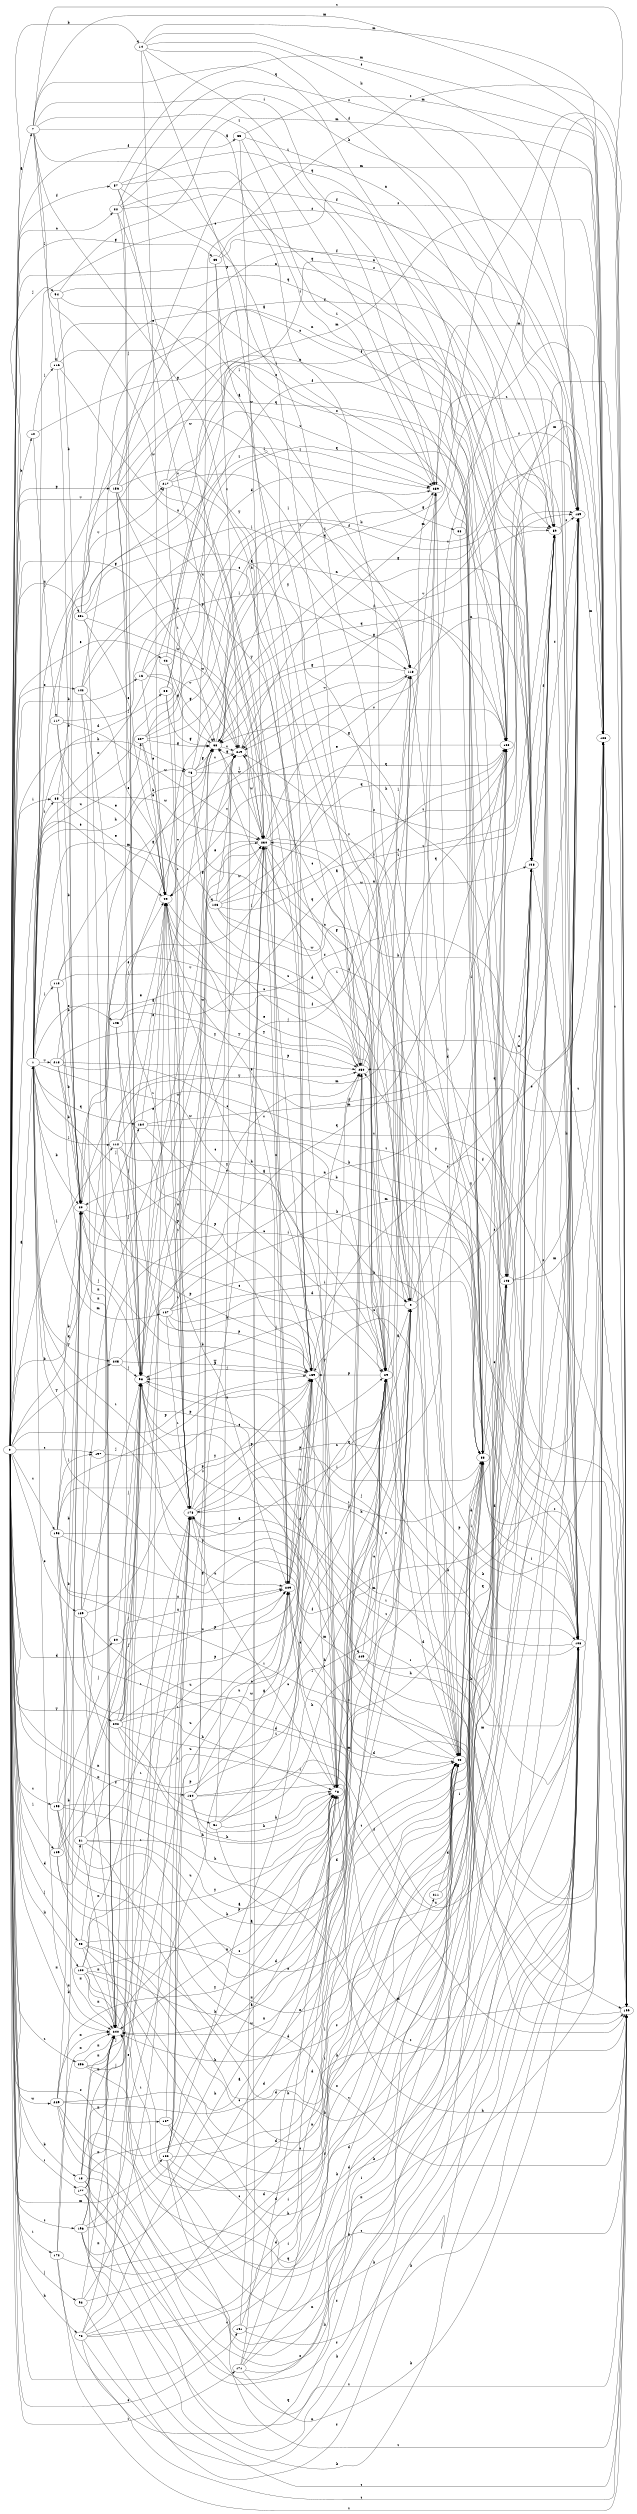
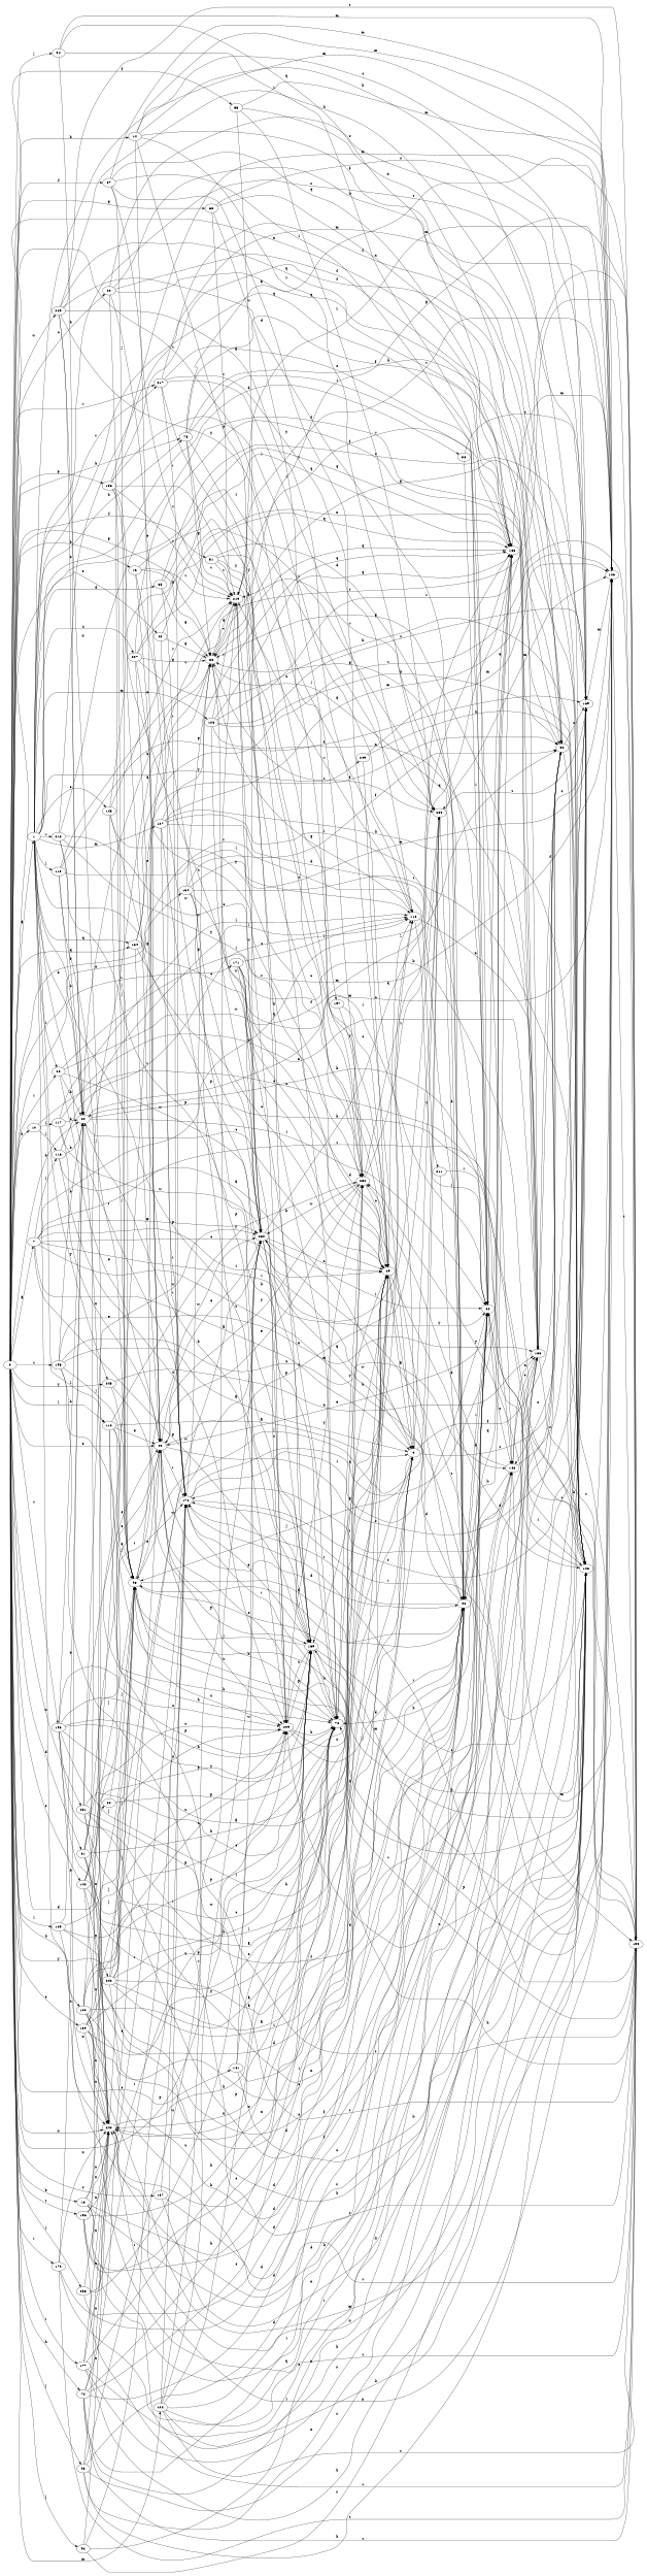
  strict digraph {
    rankdir=LR
    0
    1
    7
    10
    14
    16
    18
    20
    22
    30
    31
    42
    49
    51
    55
    57
    63
    68
    72
    75
    85
    92
    93
    94
    100
    109
    112
    122
    134
    138
    139
    141
    142
    156
    159
    164
    171
    172
    177
    187
    193
    195
    196
    197
    211
    217
    229
    231
    240
    242
    245
    256
    29
    35
    38
    113
    126
    127
    128
    145
    168
    178
    189
    207
    218
    249
    259
    9
    88
    116
    199
    230
    117
    148
    59
    108
    219
    250
    98
    40
    118
    78
    209
    0 -> 1 [label=a]
    0 -> 7 [label=a]
    0 -> 10 [label=b]
    0 -> 14 [label=b]
    0 -> 16 [label=b]
    0 -> 18 [label=b]
    0 -> 20 [label=b]
    0 -> 22 [label=c]
    0 -> 30 [label=d]
    0 -> 31 [label=d]
    0 -> 42 [label=e]
    0 -> 49 [label=e]
    0 -> 51 [label=f]
    0 -> 55 [label=f]
    0 -> 57 [label=f]
    0 -> 63 [label=g]
    0 -> 68 [label=g]
    0 -> 72 [label=h]
    0 -> 75 [label=h]
    0 -> 85 [label=i]
    0 -> 92 [label=j]
    0 -> 93 [label=j]
    0 -> 94 [label=j]
    0 -> 100 [label=k]
    0 -> 109 [label=l]
    0 -> 112 [label=l]
    0 -> 122 [label=m]
    0 -> 134 [label=n]
    0 -> 138 [label=n]
    0 -> 139 [label=o]
    0 -> 141 [label=o]
    0 -> 142 [label=o]
    0 -> 156 [label=p]
    0 -> 159 [label=p]
    0 -> 164 [label=q]
    0 -> 171 [label=r]
    0 -> 172 [label=r]
    0 -> 177 [label=r]
    0 -> 187 [label=s]
    0 -> 193 [label=t]
    0 -> 195 [label=t]
    0 -> 196 [label=t]
    0 -> 197 [label=t]
    0 -> 211 [label=v]
    0 -> 217 [label=v]
    0 -> 229 [label=w]
    0 -> 231 [label=x]
    0 -> 240 [label=x]
    0 -> 242 [label=y]
    0 -> 245 [label=y]
    0 -> 256 [label=z]
    1 -> 20 [label=b]
    1 -> 75 [label=h]
    1 -> 85 [label=i]
    1 -> 112 [label=l]
    1 -> 159 [label=p]
    1 -> 164 [label=q]
    1 -> 217 [label=v]
    1 -> 240 [label=x]
    1 -> 245 [label=y]
    1 -> 29 [label=c]
    1 -> 35 [label=d]
    1 -> 38 [label=d]
    1 -> 113 [label=l]
    1 -> 126 [label=m]
    1 -> 127 [label=m]
    1 -> 128 [label=m]
    1 -> 145 [label=o]
    1 -> 168 [label=q]
    1 -> 178 [label=r]
    1 -> 189 [label=s]
    1 -> 207 [label=u]
    1 -> 218 [label=v]
    1 -> 249 [label=y]
    1 -> 259 [label=z]
    7 -> 159 [label=p]
    7 -> 29 [label=c]
    7 -> 128 [label=m]
    7 -> 168 [label=q]
    7 -> 259 [label=z]
    7 -> 9 [label=a]
    7 -> 88 [label=i]
    7 -> 116 [label=l]
    7 -> 199 [label=t]
    7 -> 230 [label=w]
    10 -> 116 [label=l]
    10 -> 117 [label=l]
    10 -> 148 [label=o]
    14 -> 49 [label=e]
    14 -> 159 [label=p]
    14 -> 128 [label=m]
    14 -> 189 [label=s]
    14 -> 259 [label=z]
    14 -> 59 [label=f]
    14 -> 108 [label=k]
    16 -> 49 [label=e]
    16 -> 68 [label=g]
    16 -> 230 [label=w]
    16 -> 219 [label=v]
    16 -> 250 [label=y]
    18 -> 138 [label=n]
    18 -> 240 [label=x]
    18 -> 189 [label=s]
    18 -> 108 [label=k]
    18 -> 98 [label=j]
    18 -> 40 [label=d]
    20 -> 240 [label=x]
    20 -> 29 [label=c]
    20 -> 128 [label=m]
    20 -> 88 [label=i]
    20 -> 108 [label=k]
    20 -> 118 [label=l]
    22 -> 168 [label=q]
    22 -> 189 [label=s]
    22 -> 230 [label=w]
    22 -> 59 [label=f]
    22 -> 108 [label=k]
    22 -> 98 [label=j]
    30 -> 159 [label=p]
    30 -> 98 [label=j]
    31 -> 49 [label=e]
    31 -> 68 [label=g]
    31 -> 240 [label=x]
    31 -> 9 [label=a]
    31 -> 108 [label=k]
    31 -> 78 [label=h]
    31 -> 209 [label=u]
    42 -> 68 [label=g]
    42 -> 178 [label=r]
    42 -> 259 [label=z]
    49 -> 178 [label=r]
    49 -> 189 [label=s]
    49 -> 259 [label=z]
    49 -> 250 [label=y]
    49 -> 40 [label=d]
    49 -> 78 [label=h]
    49 -> 209 [label=u]
    51 -> 29 [label=c]
    51 -> 219 [label=v]
    51 -> 40 [label=d]
    51 -> 118 [label=l]
    51 -> 78 [label=h]
    55 -> 138 [label=n]
    55 -> 128 [label=m]
    55 -> 259 [label=z]
    55 -> 230 [label=w]
    57 -> 128 [label=m]
    57 -> 168 [label=q]
    57 -> 9 [label=a]
    57 -> 88 [label=i]
    57 -> 219 [label=v]
    57 -> 98 [label=j]
    63 -> 138 [label=n]
    63 -> 189 [label=s]
    63 -> 219 [label=v]
    63 -> 250 [label=y]
    68 -> 20 [label=b]
    68 -> 168 [label=q]
    68 -> 259 [label=z]
    68 -> 230 [label=w]
    68 -> 219 [label=v]
    72 -> 49 [label=e]
    72 -> 138 [label=n]
    72 -> 240 [label=x]
    72 -> 29 [label=c]
    72 -> 88 [label=i]
    72 -> 199 [label=t]
    72 -> 40 [label=d]
    72 -> 78 [label=h]
    75 -> 68 [label=g]
    75 -> 29 [label=c]
    75 -> 88 [label=i]
    75 -> 199 [label=t]
    75 -> 59 [label=f]
    75 -> 108 [label=k]
    75 -> 219 [label=v]
    85 -> 20 [label=b]
    85 -> 49 [label=e]
    85 -> 128 [label=m]
    85 -> 230 [label=w]
    85 -> 59 [label=f]
    92 -> 240 [label=x]
    92 -> 178 [label=r]
    92 -> 189 [label=s]
    92 -> 88 [label=i]
    93 -> 138 [label=n]
    93 -> 240 [label=x]
    93 -> 189 [label=s]
    93 -> 230 [label=w]
    93 -> 108 [label=k]
    93 -> 40 [label=d]
    94 -> 20 [label=b]
    94 -> 128 [label=m]
    94 -> 168 [label=q]
    94 -> 88 [label=i]
    100 -> 240 [label=x]
    100 -> 29 [label=c]
    100 -> 178 [label=r]
    100 -> 9 [label=a]
    100 -> 199 [label=t]
    100 -> 148 [label=o]
    100 -> 59 [label=f]
    100 -> 209 [label=u]
    109 -> 20 [label=b]
    109 -> 159 [label=p]
    109 -> 108 [label=k]
    109 -> 250 [label=y]
    109 -> 209 [label=u]
    112 -> 49 [label=e]
    112 -> 9 [label=a]
    112 -> 199 [label=t]
    112 -> 108 [label=k]
    112 -> 250 [label=y]
    112 -> 98 [label=j]
    112 -> 78 [label=h]
    122 -> 159 [label=p]
    122 -> 178 [label=r]
    122 -> 88 [label=i]
    122 -> 199 [label=t]
    122 -> 230 [label=w]
    122 -> 108 [label=k]
    122 -> 219 [label=v]
    122 -> 40 [label=d]
    134 -> 68 [label=g]
    134 -> 29 [label=c]
    134 -> 128 [label=m]
    134 -> 199 [label=t]
    134 -> 59 [label=f]
    134 -> 78 [label=h]
    134 -> 209 [label=u]
    138 -> 68 [label=g]
    138 -> 189 [label=s]
    138 -> 199 [label=t]
    138 -> 148 [label=o]
    138 -> 59 [label=f]
    138 -> 40 [label=d]
    139 -> 68 [label=g]
    139 -> 159 [label=p]
    139 -> 240 [label=x]
    139 -> 128 [label=m]
    139 -> 199 [label=t]
    139 -> 230 [label=w]
    139 -> 98 [label=j]
    139 -> 40 [label=d]
    141 -> 230 [label=w]
    141 -> 108 [label=k]
    141 -> 40 [label=d]
    141 -> 78 [label=h]
    142 -> 49 [label=e]
    142 -> 159 [label=p]
    142 -> 240 [label=x]
    142 -> 9 [label=a]
    142 -> 148 [label=o]
    142 -> 98 [label=j]
    156 -> 128 [label=m]
    156 -> 178 [label=r]
    156 -> 59 [label=f]
    156 -> 219 [label=v]
    156 -> 250 [label=y]
    156 -> 98 [label=j]
    156 -> 118 [label=l]
    156 -> 209 [label=u]
    159 -> 20 [label=b]
    159 -> 189 [label=s]
    159 -> 108 [label=k]
    159 -> 98 [label=j]
    159 -> 78 [label=h]
    159 -> 209 [label=u]
    164 -> 49 [label=e]
    164 -> 29 [label=c]
    164 -> 199 [label=t]
    164 -> 59 [label=f]
    171 -> 88 [label=i]
    171 -> 230 [label=w]
    171 -> 108 [label=k]
    171 -> 40 [label=d]
    171 -> 118 [label=l]
    171 -> 78 [label=h]
    172 -> 20 [label=b]
    172 -> 240 [label=x]
    172 -> 168 [label=q]
    172 -> 199 [label=t]
    172 -> 40 [label=d]
    177 -> 240 [label=x]
    177 -> 178 [label=r]
    177 -> 189 [label=s]
    177 -> 148 [label=o]
    177 -> 108 [label=k]
    177 -> 78 [label=h]
    187 -> 178 [label=r]
    187 -> 148 [label=o]
    187 -> 108 [label=k]
    193 -> 20 [label=b]
    193 -> 159 [label=p]
    193 -> 240 [label=x]
    193 -> 9 [label=a]
    193 -> 199 [label=t]
    193 -> 59 [label=f]
    193 -> 250 [label=y]
-   193 -> 197 [label=l]
+   193 -> 118 [label=l]
    193 -> 78 [label=h]
    193 -> 209 [label=u]
    195 -> 20 [label=b]
    195 -> 138 [label=n]
    195 -> 9 [label=a]
    195 -> 199 [label=t]
    195 -> 148 [label=o]
    195 -> 98 [label=j]
    195 -> 78 [label=h]
    196 -> 240 [label=x]
    196 -> 29 [label=c]
    196 -> 199 [label=t]
    196 -> 98 [label=j]
    196 -> 40 [label=d]
    196 -> 78 [label=h]
    196 -> 209 [label=u]
    197 -> 29 [label=c]
    197 -> 250 [label=y]
    211 -> 88 [label=i]
    211 -> 40 [label=d]
    217 -> 178 [label=r]
    217 -> 259 [label=z]
    217 -> 148 [label=o]
    217 -> 59 [label=f]
    217 -> 118 [label=l]
    217 -> 78 [label=h]
    229 -> 20 [label=b]
    229 -> 240 [label=x]
    229 -> 168 [label=q]
    229 -> 9 [label=a]
    229 -> 199 [label=t]
    229 -> 108 [label=k]
    229 -> 250 [label=y]
    229 -> 40 [label=d]
    231 -> 49 [label=e]
    231 -> 138 [label=n]
    231 -> 240 [label=x]
    231 -> 29 [label=c]
    231 -> 230 [label=w]
    231 -> 59 [label=f]
    231 -> 118 [label=l]
    240 -> 98 [label=j]
    240 -> 40 [label=d]
    240 -> 78 [label=h]
    242 -> 159 [label=p]
    242 -> 29 [label=c]
    242 -> 259 [label=z]
    242 -> 9 [label=a]
    242 -> 88 [label=i]
    242 -> 230 [label=w]
    242 -> 98 [label=j]
    242 -> 78 [label=h]
    242 -> 209 [label=u]
    245 -> 138 [label=n]
    245 -> 159 [label=p]
    245 -> 98 [label=j]
    256 -> 240 [label=x]
    256 -> 178 [label=r]
    256 -> 40 [label=d]
    256 -> 209 [label=u]
    29 -> 159 [label=p]
    29 -> 240 [label=x]
    29 -> 9 [label=a]
    29 -> 108 [label=k]
    29 -> 40 [label=d]
    29 -> 118 [label=l]
    29 -> 78 [label=h]
    35 -> 68 [label=g]
    35 -> 168 [label=q]
    35 -> 178 [label=r]
    35 -> 189 [label=s]
    38 -> 189 [label=s]
    38 -> 88 [label=i]
    113 -> 20 [label=b]
    113 -> 189 [label=s]
    113 -> 199 [label=t]
    113 -> 98 [label=j]
    113 -> 118 [label=l]
    126 -> 138 [label=n]
    126 -> 168 [label=q]
    126 -> 189 [label=s]
    126 -> 199 [label=t]
    126 -> 230 [label=w]
    126 -> 108 [label=k]
    126 -> 219 [label=v]
    127 -> 159 [label=p]
    127 -> 128 [label=m]
    127 -> 168 [label=q]
    127 -> 178 [label=r]
    127 -> 88 [label=i]
    127 -> 108 [label=k]
    127 -> 40 [label=d]
    128 -> 159 [label=p]
    128 -> 240 [label=x]
    128 -> 199 [label=t]
    128 -> 219 [label=v]
    145 -> 159 [label=p]
    145 -> 168 [label=q]
    145 -> 219 [label=v]
    145 -> 250 [label=y]
    145 -> 98 [label=j]
    168 -> 49 [label=e]
    168 -> 128 [label=m]
    168 -> 219 [label=v]
    178 -> 68 [label=g]
    178 -> 159 [label=p]
    178 -> 168 [label=q]
    178 -> 189 [label=s]
    178 -> 88 [label=i]
    189 -> 68 [label=g]
    189 -> 128 [label=m]
    189 -> 259 [label=z]
    207 -> 49 [label=e]
    207 -> 68 [label=g]
    207 -> 138 [label=n]
    207 -> 29 [label=c]
    207 -> 168 [label=q]
    207 -> 59 [label=f]
    207 -> 108 [label=k]
    218 -> 20 [label=b]
    218 -> 159 [label=p]
    218 -> 29 [label=c]
    218 -> 128 [label=m]
    218 -> 59 [label=f]
    218 -> 250 [label=y]
    249 -> 29 [label=c]
    249 -> 128 [label=m]
    249 -> 108 [label=k]
    259 -> 128 [label=m]
    259 -> 98 [label=j]
    259 -> 40 [label=d]
    9 -> 240 [label=x]
    9 -> 189 [label=s]
    9 -> 259 [label=z]
    9 -> 59 [label=f]
    9 -> 98 [label=j]
    88 -> 68 [label=g]
    88 -> 168 [label=q]
    88 -> 199 [label=t]
    88 -> 148 [label=o]
    88 -> 40 [label=d]
    88 -> 78 [label=h]
    116 -> 20 [label=b]
    116 -> 9 [label=a]
    116 -> 118 [label=l]
    116 -> 209 [label=u]
    199 -> 68 [label=g]
    199 -> 178 [label=r]
    199 -> 78 [label=h]
    230 -> 49 [label=e]
    230 -> 159 [label=p]
    230 -> 29 [label=c]
    230 -> 168 [label=q]
    230 -> 9 [label=a]
    230 -> 88 [label=i]
    230 -> 199 [label=t]
    230 -> 209 [label=u]
    117 -> 20 [label=b]
    117 -> 49 [label=e]
    117 -> 138 [label=n]
    117 -> 230 [label=w]
    117 -> 118 [label=l]
    148 -> 138 [label=n]
    148 -> 128 [label=m]
    148 -> 178 [label=r]
    148 -> 189 [label=s]
    148 -> 250 [label=y]
    59 -> 189 [label=s]
    59 -> 148 [label=o]
    59 -> 108 [label=k]
    108 -> 20 [label=b]
    108 -> 240 [label=x]
    108 -> 178 [label=r]
    108 -> 88 [label=i]
    108 -> 250 [label=y]
    108 -> 98 [label=j]
    108 -> 209 [label=u]
    219 -> 68 [label=g]
    219 -> 29 [label=c]
    219 -> 128 [label=m]
    219 -> 230 [label=w]
    250 -> 49 [label=e]
    250 -> 29 [label=c]
    250 -> 168 [label=q]
    250 -> 259 [label=z]
    250 -> 230 [label=w]
    98 -> 49 [label=e]
    98 -> 128 [label=m]
    98 -> 199 [label=t]
    98 -> 230 [label=w]
    98 -> 219 [label=v]
    98 -> 40 [label=d]
    98 -> 209 [label=u]
    40 -> 68 [label=g]
    40 -> 168 [label=q]
    40 -> 178 [label=r]
    40 -> 88 [label=i]
    40 -> 230 [label=w]
    40 -> 219 [label=v]
    40 -> 98 [label=j]
    118 -> 68 [label=g]
    118 -> 138 [label=n]
    118 -> 88 [label=i]
    118 -> 219 [label=v]
    78 -> 49 [label=e]
    78 -> 240 [label=x]
    78 -> 178 [label=r]
    78 -> 250 [label=y]
    209 -> 159 [label=p]
    209 -> 29 [label=c]
    209 -> 219 [label=v]
    209 -> 250 [label=y]
    209 -> 40 [label=d]
    209 -> 78 [label=h]
  }
